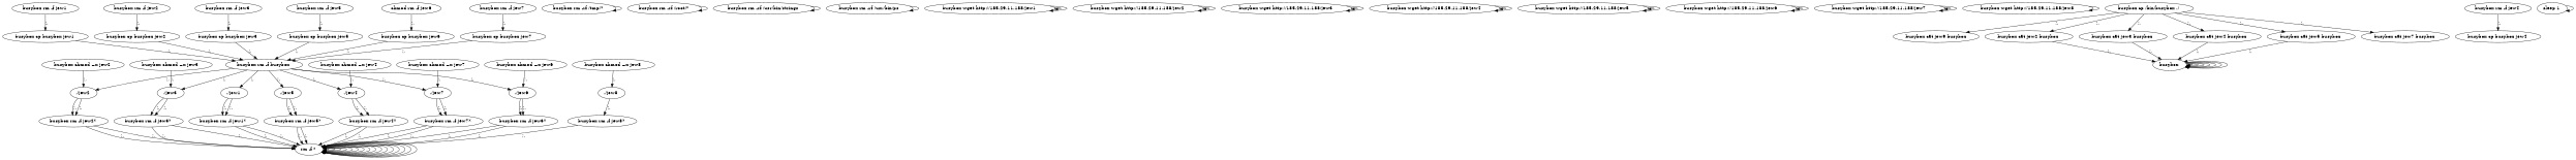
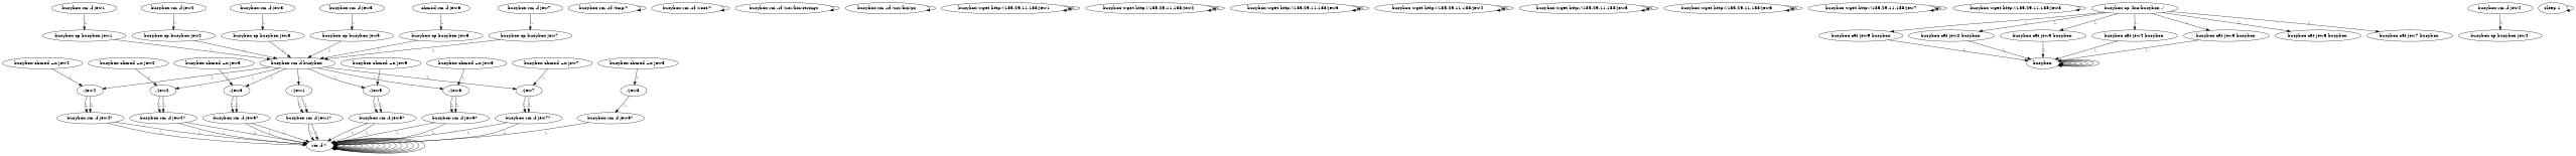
  digraph {
    n1 [label="rm -f * "]
    n2 [label="busybox rm -rf /tmp/* "]
    n3 [label="busybox rm -rf /root/* "]
    n4 [label="busybox rm -rf /usr/bin/strings "]
    n5 [label="busybox rm -rf /usr/bin/ps "]
    n6 [label="busybox wget http://185.29.11.188/jew1 "]
    n7 [label="./jew1 "]
    n8 [label="busybox rm -f jew1* "]
    n9 [label="busybox wget http://185.29.11.188/jew2 "]
    n10 [label="busybox chmod +x jew2 "]
    n11 [label="./jew2 "]
    n12 [label="busybox rm -f jew2* "]
    n13 [label="busybox wget http://185.29.11.188/jew3 "]
    n14 [label="busybox chmod +x jew3 "]
    n15 [label="./jew3 "]
    n16 [label="busybox rm -f jew3* "]
    n17 [label="busybox wget http://185.29.11.188/jew4 "]
    n18 [label="busybox chmod +x jew4 "]
    n19 [label="./jew4 "]
    n20 [label="busybox rm -f jew4* "]
    n21 [label="busybox wget http://185.29.11.188/jew5 "]
+   n22 [label="busybox chmod +x jew5 "]
    n23 [label="./jew5 "]
    n24 [label="busybox rm -f jew5* "]
    n25 [label="busybox wget http://185.29.11.188/jew6 "]
    n26 [label="busybox chmod +x jew6 "]
    n27 [label="./jew6 "]
    n28 [label="busybox rm -f jew6* "]
    n29 [label="busybox wget http://185.29.11.188/jew7 "]
    n30 [label="busybox chmod +x jew7 "]
    n31 [label="./jew7 "]
    n32 [label="busybox rm -f jew7* "]
    n33 [label="busybox wget http://185.29.11.188/jew8 "]
    n34 [label="busybox chmod +x jew8 "]
    n35 [label="./jew8 "]
    n36 [label="busybox rm -f jew8* "]
    n37 [label="busybox cp /bin/busybox ./ "]
    n38 [label="busybox cat jew9 busybox"]
    n39 [label="busybox cat jew2 busybox "]
    n40 [label="busybox cat jew3 busybox "]
    n41 [label="busybox cat jew4 busybox "]
    n42 [label="busybox cat jew5 busybox "]
+   n43 [label="busybox cat jew6 busybox "]
    n44 [label="busybox cat jew7 busybox "]
    n45 [label="busybox "]
    n46 [label="busybox rm -f jew1 "]
    n47 [label="busybox cp busybox jew1 "]
    n48 [label="busybox rm -f busybox "]
    n49 [label="busybox rm -f jew2 "]
    n50 [label="busybox cp busybox jew2 "]
    n51 [label="busybox rm -f jew3 "]
    n52 [label="busybox cp busybox jew3 "]
    n53 [label="busybox rm -f jew4 "]
    n54 [label="busybox cp busybox jew4 "]
    n55 [label="busybox rm -f jew5 "]
    n56 [label="busybox cp busybox jew5 "]
    n57 [label="chmod rm -f jew6"]
    n58 [label="busybox cp busybox jew6 "]
    n59 [label="busybox rm -f jew7 "]
    n60 [label="busybox cp busybox jew7 "]
    n61 [label="sleep 1 "]
    n1 -> n1
    n1 -> n1
    n1 -> n1
    n1 -> n1
    n1 -> n1
    n1 -> n1
    n1 -> n1
    n1 -> n1
    n1 -> n1
    n1 -> n1
    n1 -> n1
    n1 -> n1
    n1 -> n1
    n1 -> n1
    n1 -> n1
    n1 -> n1
    n2 -> n2
    n3 -> n3
    n4 -> n4
    n5 -> n5
    n6 -> n6
    n6 -> n6
    n7 -> n8 [label=";,"]
    n7 -> n8 [label=";,"]
    n8 -> n1 [label=";,"]
    n8 -> n1 [label=";,"]
    n9 -> n9
    n9 -> n9
    n10 -> n11 [label=";,"]
    n11 -> n12 [label=";,"]
    n11 -> n12 [label=";,"]
    n12 -> n1 [label=";,"]
    n12 -> n1 [label=";,"]
    n13 -> n13
    n13 -> n13
    n14 -> n15 [label=";,"]
    n15 -> n16 [label=";,"]
    n15 -> n16 [label=";,"]
    n16 -> n1 [label=";,"]
    n16 -> n1 [label=";,"]
    n17 -> n17
    n17 -> n17
    n18 -> n19 [label=";,"]
    n19 -> n20 [label=";,"]
    n19 -> n20 [label=";,"]
    n20 -> n1 [label=";,"]
    n20 -> n1 [label=";,"]
    n21 -> n21
    n21 -> n21
+   n22 -> n23 [label=";,"]
    n23 -> n24 [label=";,"]
    n23 -> n24 [label=";,"]
    n24 -> n1 [label=";,"]
    n24 -> n1 [label=";,"]
    n25 -> n25
    n25 -> n25
    n26 -> n27 [label=";,"]
    n27 -> n28 [label=";,"]
    n27 -> n28 [label=";,"]
    n28 -> n1 [label=";,"]
    n28 -> n1 [label=";,"]
    n29 -> n29
    n29 -> n29
    n30 -> n31 [label=";,"]
    n31 -> n32 [label=";,"]
    n31 -> n32 [label=";,"]
    n32 -> n1 [label=";,"]
    n32 -> n1 [label=";,"]
    n33 -> n33
    n34 -> n35 [label=";,"]
    n35 -> n36 [label=";,"]
    n36 -> n1 [label=";,"]
    n37 -> n38 [label=";,"]
    n37 -> n39 [label=";,"]
    n37 -> n40 [label=";,"]
    n37 -> n41 [label=";,"]
    n37 -> n42 [label=";,"]
+   n37 -> n43 [label=";,"]
    n37 -> n44 [label=";,"]
+   n38 -> n45 [label=";,"]
    n39 -> n45 [label=";,"]
    n40 -> n45 [label=";,"]
    n41 -> n45 [label=";,"]
    n42 -> n45 [label=";,"]
    n45 -> n45
    n45 -> n45
    n45 -> n45
    n45 -> n45
    n45 -> n45
    n45 -> n45
    n45 -> n45
    n46 -> n47 [label=";,"]
    n47 -> n48 [label=";,"]
    n48 -> n7 [label=";,"]
    n48 -> n11 [label=";,"]
    n48 -> n15 [label=";,"]
    n48 -> n19 [label=";,"]
    n48 -> n23 [label=";,"]
    n48 -> n27 [label=";,"]
    n48 -> n31 [label=";,"]
    n49 -> n50 [label=";,"]
    n50 -> n48 [label=";,"]
    n51 -> n52 [label=";,"]
    n52 -> n48 [label=";,"]
    n53 -> n54 [label=";,"]
    n55 -> n56 [label=";,"]
    n56 -> n48 [label=";,"]
    n57 -> n58 [label=";,"]
    n58 -> n48 [label=";,"]
    n59 -> n60 [label=";,"]
    n60 -> n48 [label=";,"]
    n61 -> n61
  }
